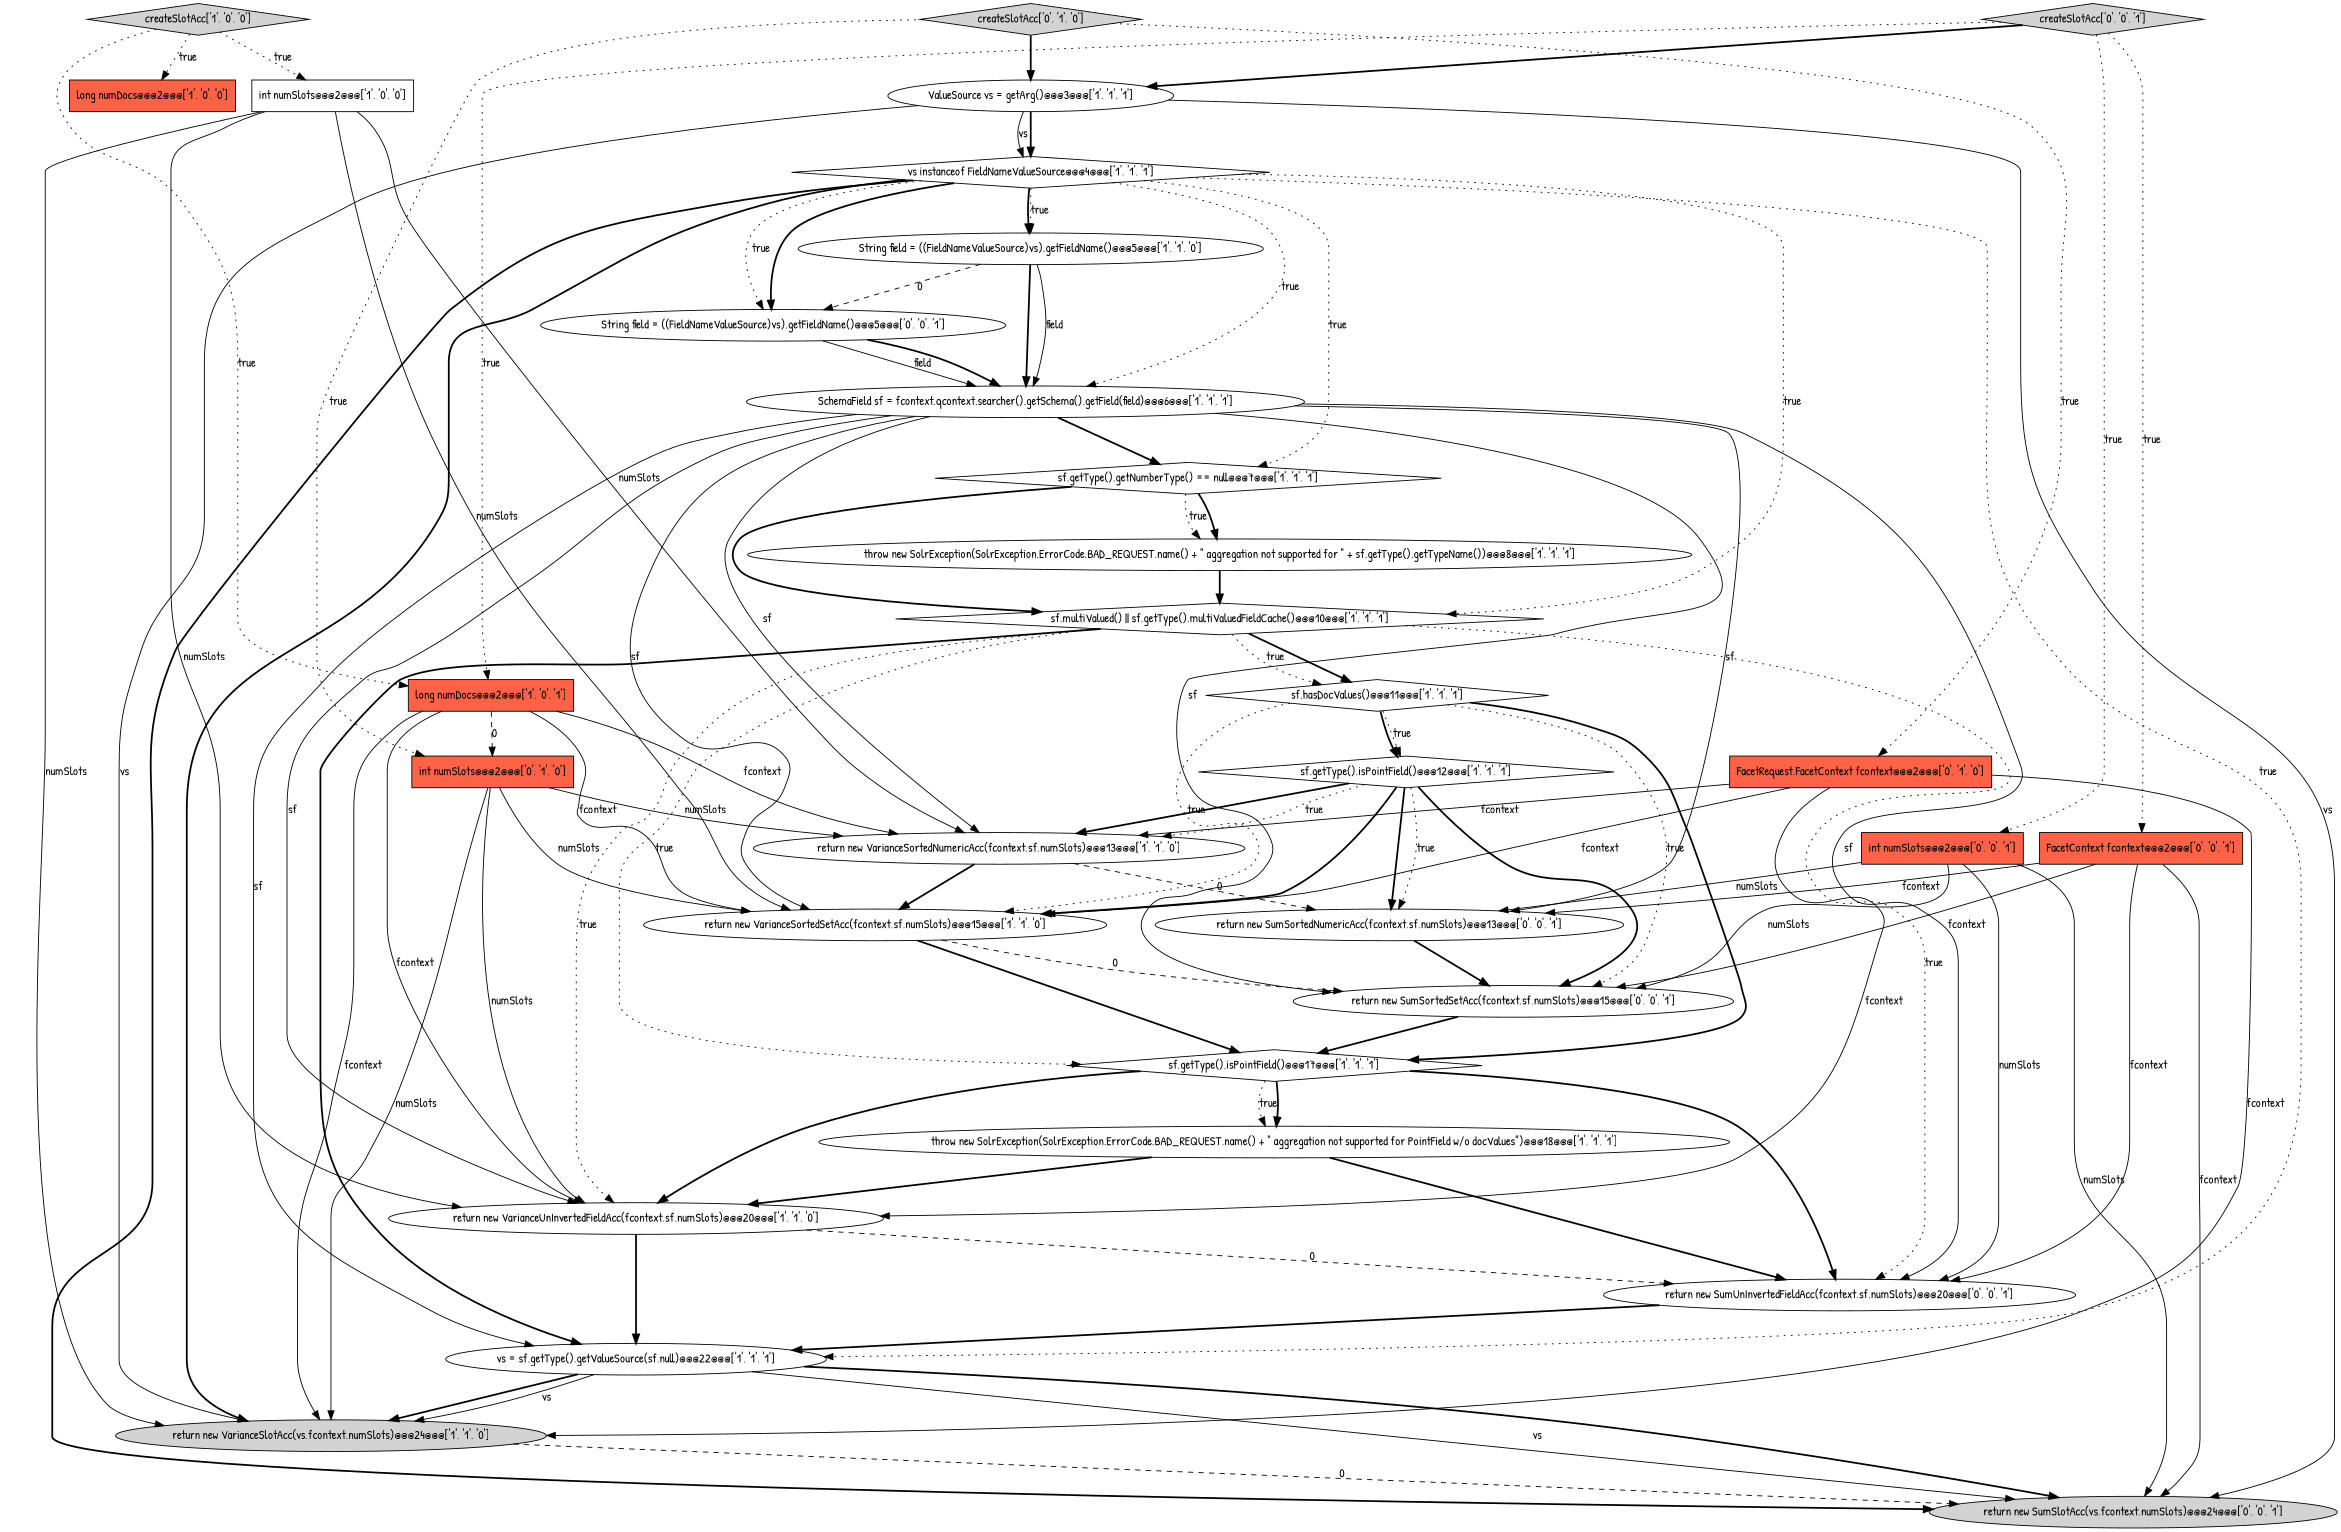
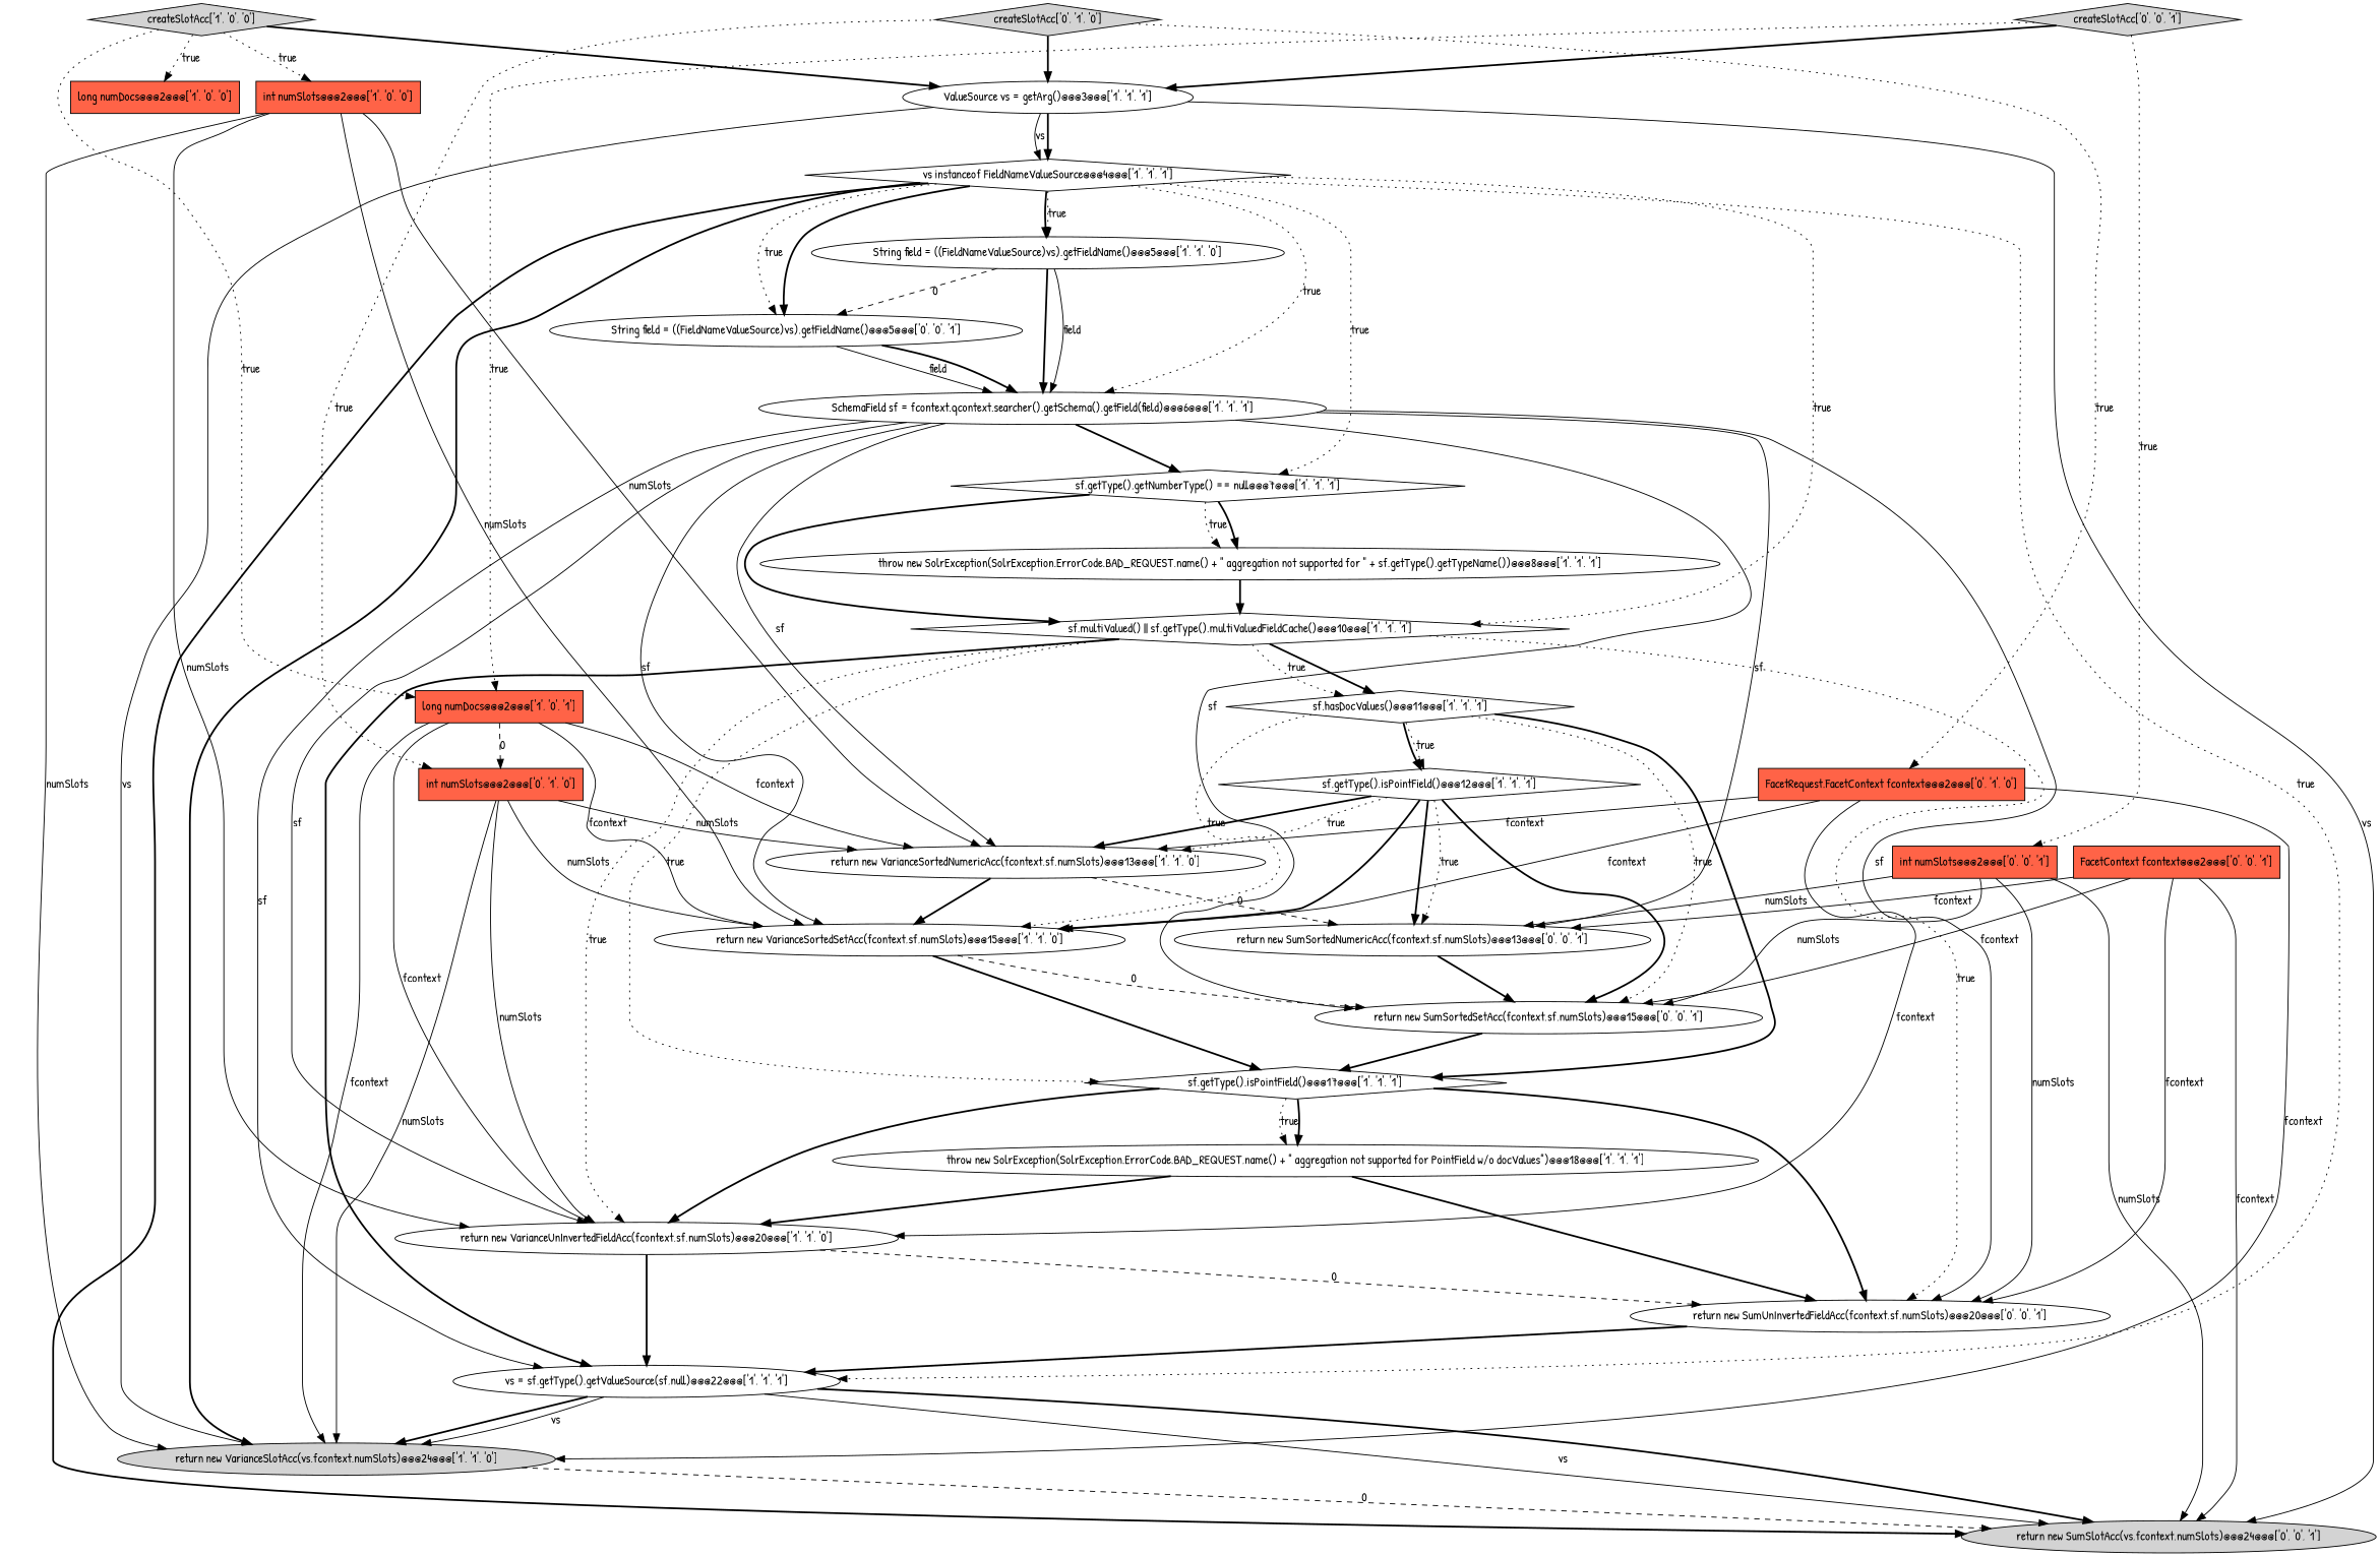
  digraph {
    fontname="Patrick Hand"
    node [fillcolor=white fontname="Patrick Hand" shape=ellipse style=filled]
    edge [fontname="Patrick Hand" style=solid]
-   n1 [label="int numSlots@@@2@@@['1', '0', '0']" shape=box]
+   n1 [fillcolor=tomato label="int numSlots@@@2@@@['1', '0', '0']" shape=box]
    n2 [label="return new VarianceSortedNumericAcc(fcontext,sf,numSlots)@@@13@@@['1', '1', '0']"]
    n3 [label="return new VarianceSortedSetAcc(fcontext,sf,numSlots)@@@15@@@['1', '1', '0']"]
    n4 [label="return new VarianceUnInvertedFieldAcc(fcontext,sf,numSlots)@@@20@@@['1', '1', '0']"]
    n5 [fillcolor=lightgray label="return new VarianceSlotAcc(vs,fcontext,numSlots)@@@24@@@['1', '1', '0']"]
    n6 [label="return new SumSortedNumericAcc(fcontext,sf,numSlots)@@@13@@@['0', '0', '1']"]
    n7 [label="return new SumSortedSetAcc(fcontext,sf,numSlots)@@@15@@@['0', '0', '1']"]
    n8 [label="sf.getType().isPointField()@@@17@@@['1', '1', '1']" shape=diamond]
    n9 [label="return new SumUnInvertedFieldAcc(fcontext,sf,numSlots)@@@20@@@['0', '0', '1']"]
    n10 [label="vs = sf.getType().getValueSource(sf,null)@@@22@@@['1', '1', '1']"]
    n11 [fillcolor=lightgray label="return new SumSlotAcc(vs,fcontext,numSlots)@@@24@@@['0', '0', '1']"]
    n12 [label="throw new SolrException(SolrException.ErrorCode.BAD_REQUEST,name() + \" aggregation not supported for PointField w/o docValues\")@@@18@@@['1', '1', '1']"]
    n13 [label="SchemaField sf = fcontext.qcontext.searcher().getSchema().getField(field)@@@6@@@['1', '1', '1']"]
    n14 [label="sf.getType().getNumberType() == null@@@7@@@['1', '1', '1']" shape=diamond]
    n15 [label="throw new SolrException(SolrException.ErrorCode.BAD_REQUEST,name() + \" aggregation not supported for \" + sf.getType().getTypeName())@@@8@@@['1', '1', '1']"]
    n16 [label="sf.multiValued() || sf.getType().multiValuedFieldCache()@@@10@@@['1', '1', '1']" shape=diamond]
    n17 [fillcolor=lightgray label="createSlotAcc['1', '0', '0']" shape=diamond]
    n18 [fillcolor=tomato label="long numDocs@@@2@@@['1', '0', '0']" shape=box]
    n19 [label="ValueSource vs = getArg()@@@3@@@['1', '1', '1']"]
    n20 [fillcolor=tomato label="long numDocs@@@2@@@['1', '0', '1']" shape=box]
    n21 [label="vs instanceof FieldNameValueSource@@@4@@@['1', '1', '1']" shape=diamond]
    n22 [fillcolor=tomato label="int numSlots@@@2@@@['0', '1', '0']" shape=box]
    n23 [label="sf.hasDocValues()@@@11@@@['1', '1', '1']" shape=diamond]
    n24 [fillcolor=tomato label="FacetContext fcontext@@@2@@@['0', '0', '1']" shape=box]
    n25 [fillcolor=lightgray label="createSlotAcc['0', '1', '0']" shape=diamond]
    n26 [fillcolor=tomato label="FacetRequest.FacetContext fcontext@@@2@@@['0', '1', '0']" shape=box]
    n27 [label="String field = ((FieldNameValueSource)vs).getFieldName()@@@5@@@['0', '0', '1']"]
    n28 [label="sf.getType().isPointField()@@@12@@@['1', '1', '1']" shape=diamond]
    n29 [label="String field = ((FieldNameValueSource)vs).getFieldName()@@@5@@@['1', '1', '0']"]
    n30 [fillcolor=tomato label="int numSlots@@@2@@@['0', '0', '1']" shape=box]
    n31 [fillcolor=lightgray label="createSlotAcc['0', '0', '1']" shape=diamond]
    n1 -> n2 [label=numSlots]
    n1 -> n3 [label=numSlots]
    n1 -> n4 [label=numSlots]
    n1 -> n5 [label=numSlots]
    n2 -> n3 [style=bold]
    n2 -> n6 [label=0 style=dashed]
    n3 -> n7 [label=0 style=dashed]
    n3 -> n8 [style=bold]
    n4 -> n9 [label=0 style=dashed]
    n4 -> n10 [style=bold]
    n5 -> n11 [label=0 style=dashed]
    n6 -> n7 [style=bold]
    n7 -> n8 [style=bold]
    n8 -> n4 [style=bold]
    n8 -> n9 [style=bold]
    n8 -> n12 [label=true style=dotted]
    n8 -> n12 [style=bold]
    n9 -> n10 [style=bold]
    n10 -> n5 [style=bold]
    n10 -> n5 [label=vs]
    n10 -> n11 [label=vs]
    n10 -> n11 [style=bold]
    n12 -> n4 [style=bold]
    n12 -> n9 [style=bold]
    n13 -> n2 [label=sf]
    n13 -> n3 [label=sf]
    n13 -> n4 [label=sf]
    n13 -> n6 [label=sf]
    n13 -> n7 [label=sf]
    n13 -> n9 [label=sf]
    n13 -> n10 [label=sf]
    n13 -> n14 [style=bold]
    n14 -> n15 [label=true style=dotted]
    n14 -> n15 [style=bold]
    n14 -> n16 [style=bold]
    n15 -> n16 [style=bold]
    n16 -> n4 [label=true style=dotted]
    n16 -> n8 [label=true style=dotted]
    n16 -> n9 [label=true style=dotted]
    n16 -> n10 [style=bold]
    n16 -> n23 [style=bold]
    n16 -> n23 [label=true style=dotted]
    n17 -> n1 [label=true style=dotted]
    n17 -> n18 [label=true style=dotted]
+   n17 -> n19 [style=bold]
    n17 -> n20 [label=true style=dotted]
    n19 -> n5 [label=vs]
    n19 -> n11 [label=vs]
    n19 -> n21 [style=bold]
    n19 -> n21 [label=vs]
    n20 -> n2 [label=fcontext]
    n20 -> n3 [label=fcontext]
    n20 -> n4 [label=fcontext]
    n20 -> n5 [label=fcontext]
    n20 -> n22 [label=0 style=dashed]
    n21 -> n5 [style=bold]
    n21 -> n10 [label=true style=dotted]
    n21 -> n11 [style=bold]
    n21 -> n13 [label=true style=dotted]
    n21 -> n14 [label=true style=dotted]
    n21 -> n16 [label=true style=dotted]
    n21 -> n27 [style=bold]
    n21 -> n27 [label=true style=dotted]
    n21 -> n29 [label=true style=dotted]
    n21 -> n29 [style=bold]
    n22 -> n2 [label=numSlots]
    n22 -> n3 [label=numSlots]
    n22 -> n4 [label=numSlots]
    n22 -> n5 [label=numSlots]
    n23 -> n3 [label=true style=dotted]
    n23 -> n7 [label=true style=dotted]
    n23 -> n8 [style=bold]
    n23 -> n28 [style=bold]
    n23 -> n28 [label=true style=dotted]
    n24 -> n6 [label=fcontext]
    n24 -> n7 [label=fcontext]
    n24 -> n9 [label=fcontext]
    n24 -> n11 [label=fcontext]
    n25 -> n19 [style=bold]
    n25 -> n22 [label=true style=dotted]
    n25 -> n26 [label=true style=dotted]
    n26 -> n2 [label=fcontext]
    n26 -> n3 [label=fcontext]
    n26 -> n4 [label=fcontext]
    n26 -> n5 [label=fcontext]
    n27 -> n13 [label=field]
    n27 -> n13 [style=bold]
    n28 -> n2 [label=true style=dotted]
    n28 -> n2 [style=bold]
    n28 -> n3 [style=bold]
    n28 -> n6 [style=bold]
    n28 -> n6 [label=true style=dotted]
    n28 -> n7 [style=bold]
    n29 -> n13 [style=bold]
    n29 -> n13 [label=field]
    n29 -> n27 [label=0 style=dashed]
    n30 -> n6 [label=numSlots]
    n30 -> n7 [label=numSlots]
    n30 -> n9 [label=numSlots]
    n30 -> n11 [label=numSlots]
    n31 -> n19 [style=bold]
    n31 -> n20 [label=true style=dotted]
-   n31 -> n24 [label=true style=dotted]
    n31 -> n30 [label=true style=dotted]
  }
